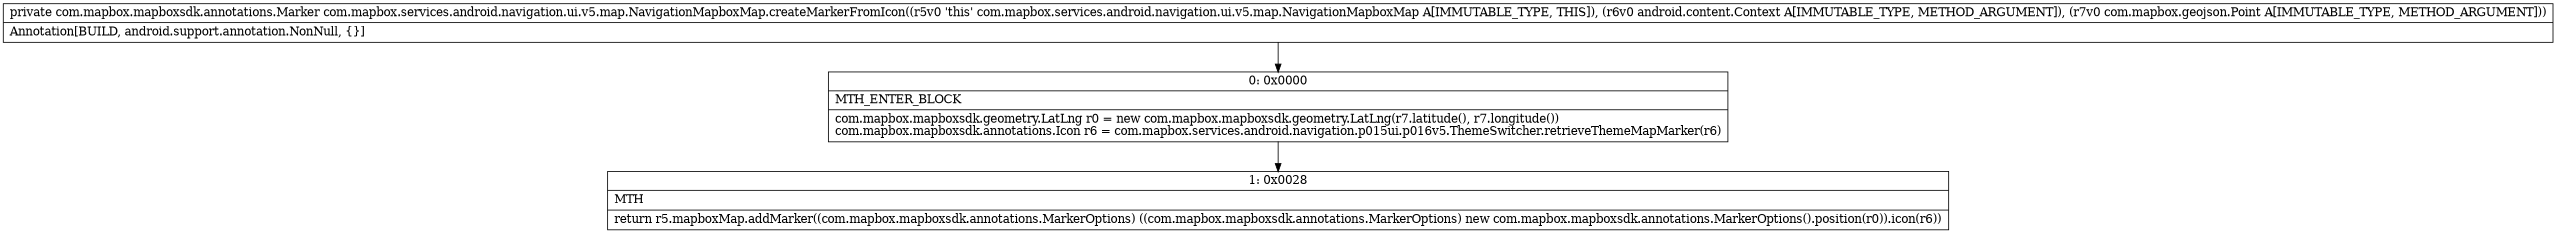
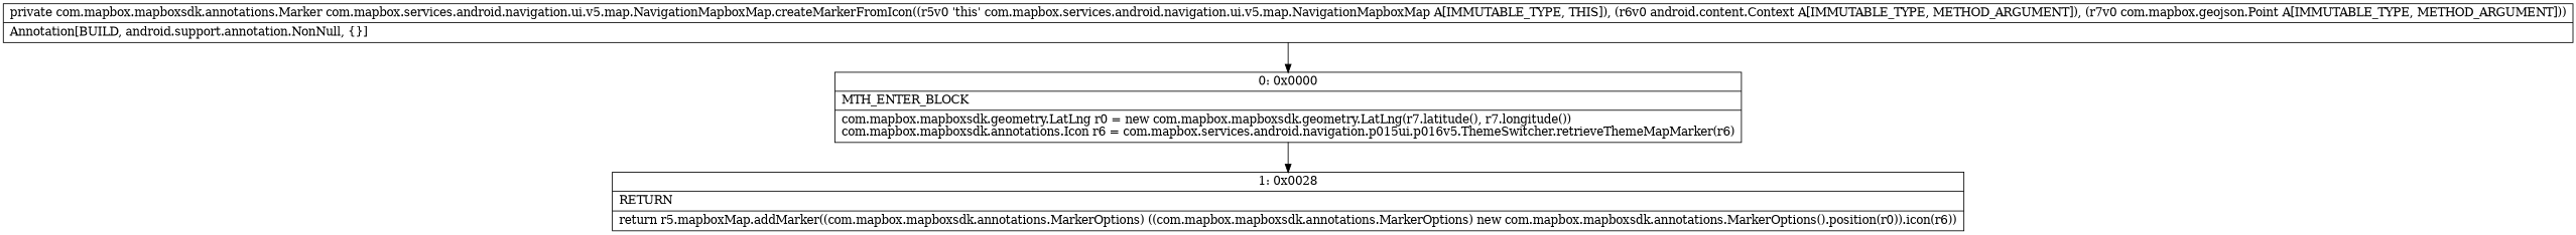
  digraph {
    node [shape=record]
    n1 [label="{0\:\ 0x0000|MTH_ENTER_BLOCK\l|com.mapbox.mapboxsdk.geometry.LatLng r0 = new com.mapbox.mapboxsdk.geometry.LatLng(r7.latitude(), r7.longitude())\lcom.mapbox.mapboxsdk.annotations.Icon r6 = com.mapbox.services.android.navigation.p015ui.p016v5.ThemeSwitcher.retrieveThemeMapMarker(r6)\l}"]
-   n2 [label="{1\:\ 0x0028|MTH\l|return r5.mapboxMap.addMarker((com.mapbox.mapboxsdk.annotations.MarkerOptions) ((com.mapbox.mapboxsdk.annotations.MarkerOptions) new com.mapbox.mapboxsdk.annotations.MarkerOptions().position(r0)).icon(r6))\l}"]
+   n2 [label="{1\:\ 0x0028|RETURN\l|return r5.mapboxMap.addMarker((com.mapbox.mapboxsdk.annotations.MarkerOptions) ((com.mapbox.mapboxsdk.annotations.MarkerOptions) new com.mapbox.mapboxsdk.annotations.MarkerOptions().position(r0)).icon(r6))\l}"]
    n3 [label="{private com.mapbox.mapboxsdk.annotations.Marker com.mapbox.services.android.navigation.ui.v5.map.NavigationMapboxMap.createMarkerFromIcon((r5v0 'this' com.mapbox.services.android.navigation.ui.v5.map.NavigationMapboxMap A[IMMUTABLE_TYPE, THIS]), (r6v0 android.content.Context A[IMMUTABLE_TYPE, METHOD_ARGUMENT]), (r7v0 com.mapbox.geojson.Point A[IMMUTABLE_TYPE, METHOD_ARGUMENT]))  | Annotation[BUILD, android.support.annotation.NonNull, \{\}]\l}"]
    n1 -> n2
    n3 -> n1
  }
